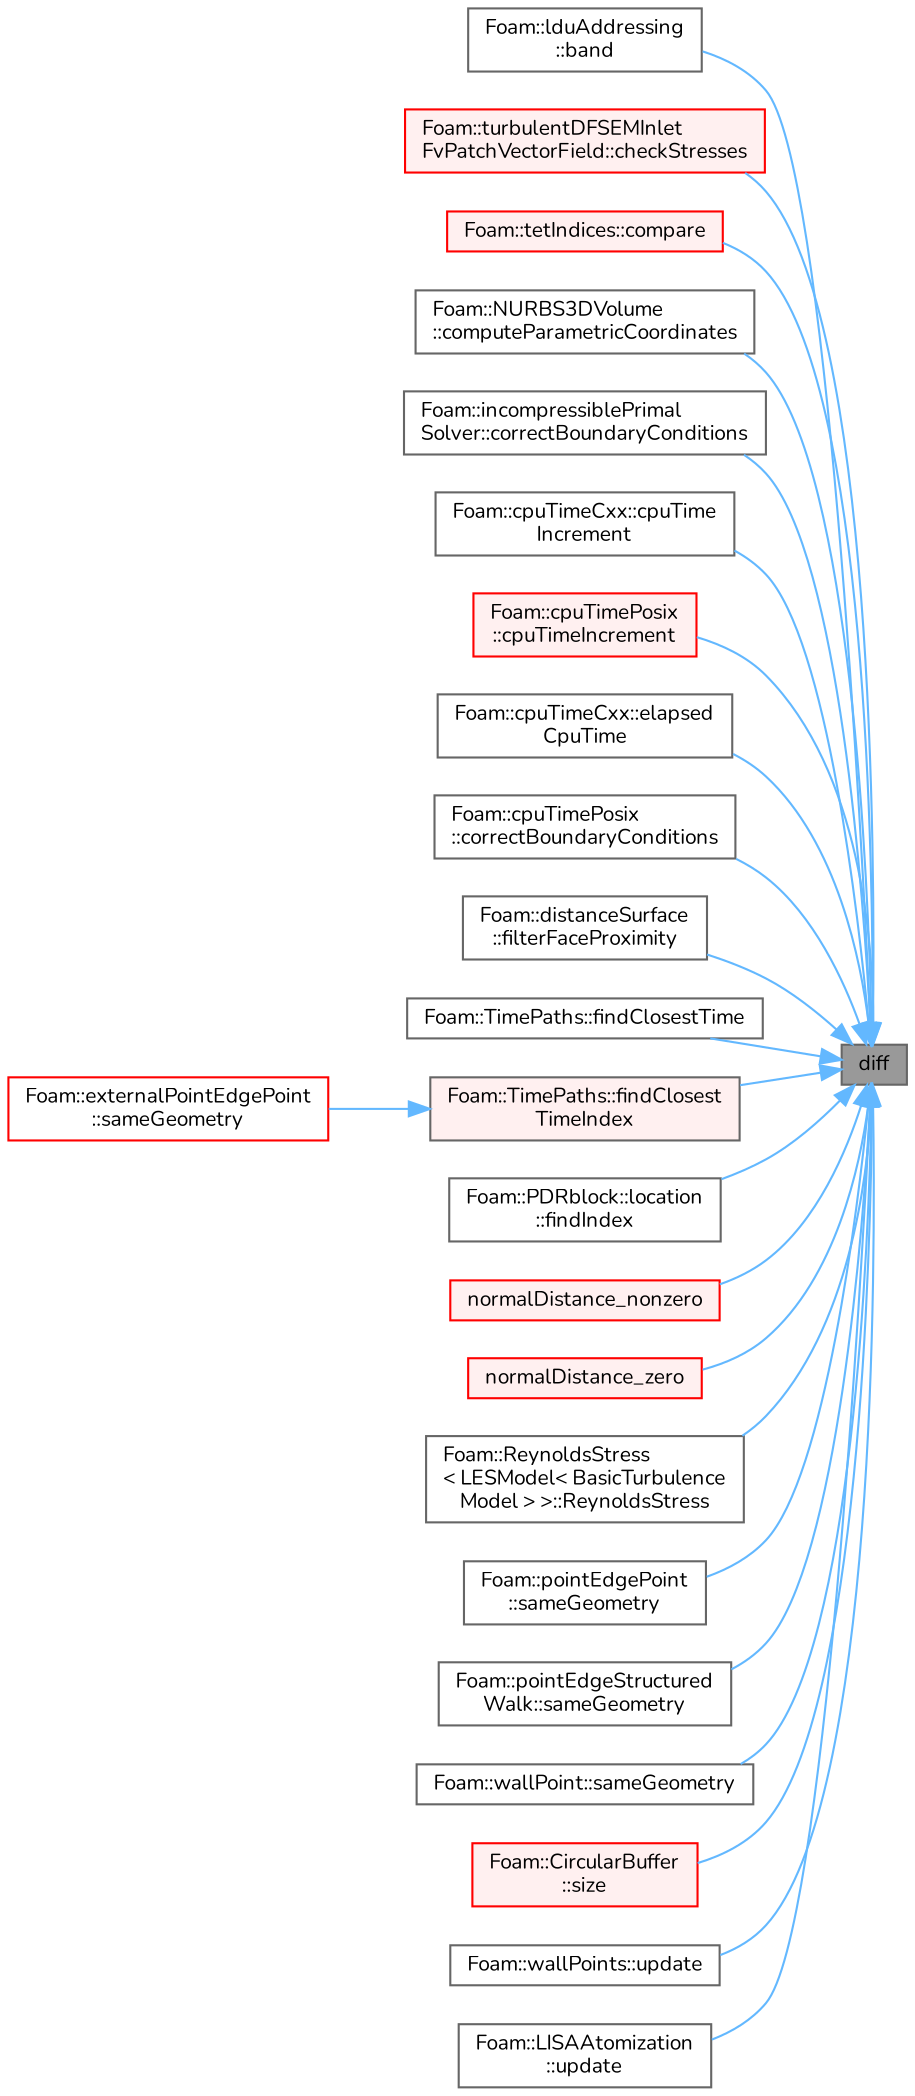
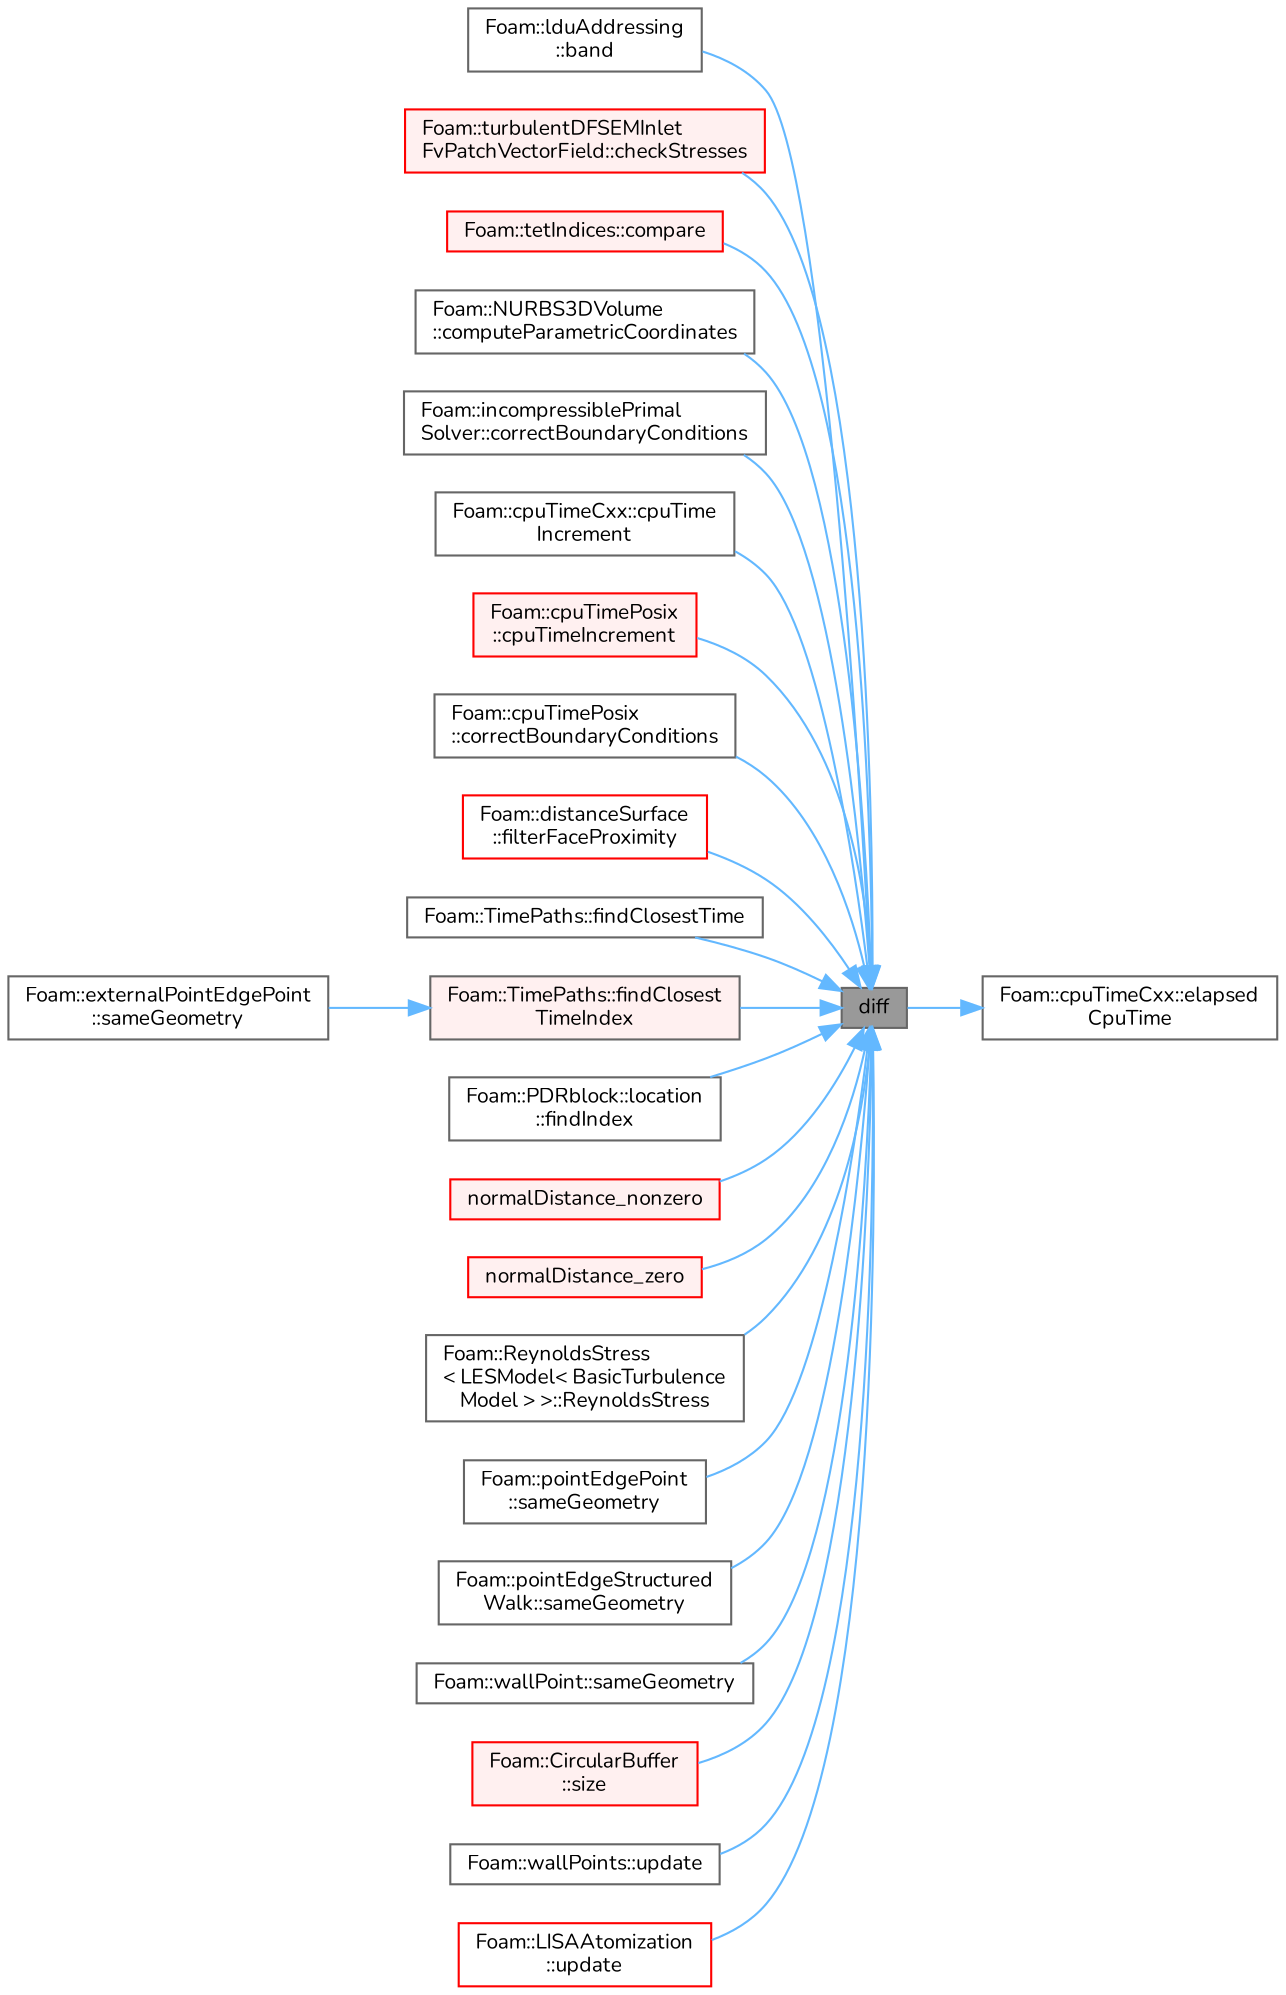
  digraph {
    fontname=Nunito
    rankdir=RL
    node [color=grey40 fillcolor=white fontname=Nunito fontsize=10 shape=box style=filled]
    edge [color=steelblue1 dir=back fontname=Nunito fontsize=10 labelfontname=Helvetica labelfontsize=10 style=solid]
    n1 [color=gray40 fillcolor=grey60 fontcolor=black height=0.2 label=diff width=0.4]
    n2 [height=0.2 label="Foam::lduAddressing\l::band" width=0.4]
    n3 [color=red fillcolor="#FFF0F0" height=0.2 label="Foam::turbulentDFSEMInlet\lFvPatchVectorField::checkStresses" width=0.4]
    n4 [color=red fillcolor="#FFF0F0" height=0.2 label="Foam::tetIndices::compare" width=0.4]
    n5 [height=0.2 label="Foam::NURBS3DVolume\l::computeParametricCoordinates" width=0.4]
    n6 [height=0.2 label="Foam::incompressiblePrimal\lSolver::correctBoundaryConditions" width=0.4]
    n7 [height=0.2 label="Foam::cpuTimeCxx::cpuTime\lIncrement" width=0.4]
    n8 [color=red fillcolor="#FFF0F0" height=0.2 label="Foam::cpuTimePosix\l::cpuTimeIncrement" width=0.4]
    n9 [height=0.2 label="Foam::cpuTimeCxx::elapsed\lCpuTime" width=0.4]
    n10 [height=0.2 label="Foam::cpuTimePosix\l::correctBoundaryConditions" width=0.4]
-   n11 [height=0.2 label="Foam::distanceSurface\l::filterFaceProximity" width=0.4]
+   n11 [color=red height=0.2 label="Foam::distanceSurface\l::filterFaceProximity" width=0.4]
    n12 [height=0.2 label="Foam::TimePaths::findClosestTime" width=0.4]
    n13 [fillcolor="#FFF0F0" height=0.2 label="Foam::TimePaths::findClosest\lTimeIndex" width=0.4]
    n14 [height=0.2 label="Foam::PDRblock::location\l::findIndex" width=0.4]
    n15 [color=red fillcolor="#FFF0F0" height=0.2 label=normalDistance_nonzero width=0.4]
    n16 [color=red fillcolor="#FFF0F0" height=0.2 label=normalDistance_zero width=0.4]
    n17 [height=0.2 label="Foam::ReynoldsStress\l\< LESModel\< BasicTurbulence\lModel \> \>::ReynoldsStress" width=0.4]
    n18 [height=0.2 label="Foam::pointEdgePoint\l::sameGeometry" width=0.4]
    n19 [height=0.2 label="Foam::pointEdgeStructured\lWalk::sameGeometry" width=0.4]
    n20 [height=0.2 label="Foam::wallPoint::sameGeometry" width=0.4]
    n21 [color=red fillcolor="#FFF0F0" height=0.2 label="Foam::CircularBuffer\l::size" width=0.4]
    n22 [height=0.2 label="Foam::wallPoints::update" width=0.4]
-   n23 [height=0.2 label="Foam::LISAAtomization\l::update" width=0.4]
-   n24 [color=red height=0.2 label="Foam::externalPointEdgePoint\l::sameGeometry" width=0.4]
+   n23 [color=red height=0.2 label="Foam::LISAAtomization\l::update" width=0.4]
+   n24 [height=0.2 label="Foam::externalPointEdgePoint\l::sameGeometry" width=0.4]
    n1 -> n2
    n1 -> n3
    n1 -> n4
    n1 -> n5
    n1 -> n6
    n1 -> n7
    n1 -> n8
-   n1 -> n9
+   n9 -> n1
    n1 -> n10
    n1 -> n11
    n1 -> n12
    n1 -> n13
    n1 -> n14
    n1 -> n15
    n1 -> n16
    n1 -> n17
    n1 -> n18
    n1 -> n19
    n1 -> n20
    n1 -> n21
    n1 -> n22
    n1 -> n23
    n13 -> n24
  }
